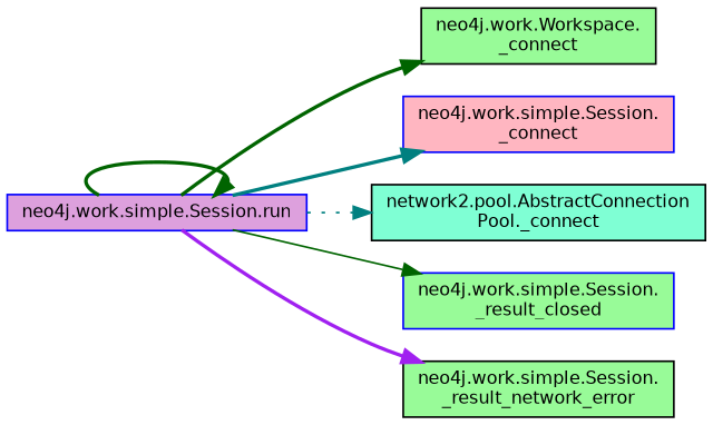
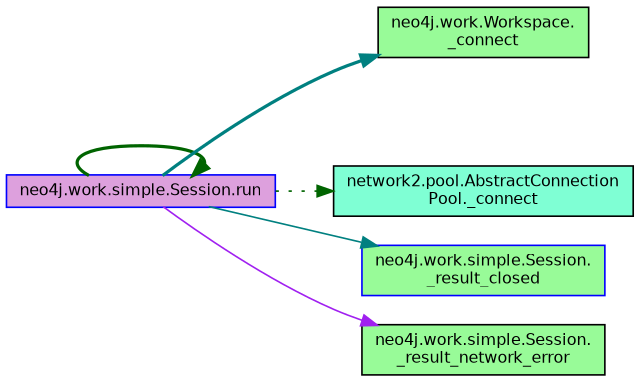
  digraph {
    rankdir=LR
    node [color=blue fillcolor=palegreen fontname=Helvetica fontsize=10 shape=record style=filled]
    edge [color=teal fontname=Helvetica fontsize=10 labelfontname=Helvetica labelfontsize=10 style=bold]
    n1 [fillcolor=plum fontcolor=black height=0.2 label="neo4j.work.simple.Session.run" width=0.4]
    n2 [color=black height=0.2 label="neo4j.work.Workspace.\l_connect" width=0.4]
-   n3 [fillcolor=lightpink height=0.2 label="neo4j.work.simple.Session.\l_connect" width=0.4]
    n4 [color=black fillcolor=aquamarine height=0.2 label="network2.pool.AbstractConnection\lPool._connect" width=0.4]
    n5 [height=0.2 label="neo4j.work.simple.Session.\l_result_closed" width=0.4]
    n6 [color=black height=0.2 label="neo4j.work.simple.Session.\l_result_network_error" width=0.4]
    n1 -> n1 [color=darkgreen]
-   n1 -> n2 [color=darkgreen]
-   n1 -> n3
-   n1 -> n4 [style=dotted]
-   n1 -> n5 [color=darkgreen style=solid]
-   n1 -> n6 [color=purple]
+   n1 -> n2
+   n1 -> n4 [color=darkgreen style=dotted]
+   n1 -> n5 [style=solid]
+   n1 -> n6 [color=purple style=solid]
  }
